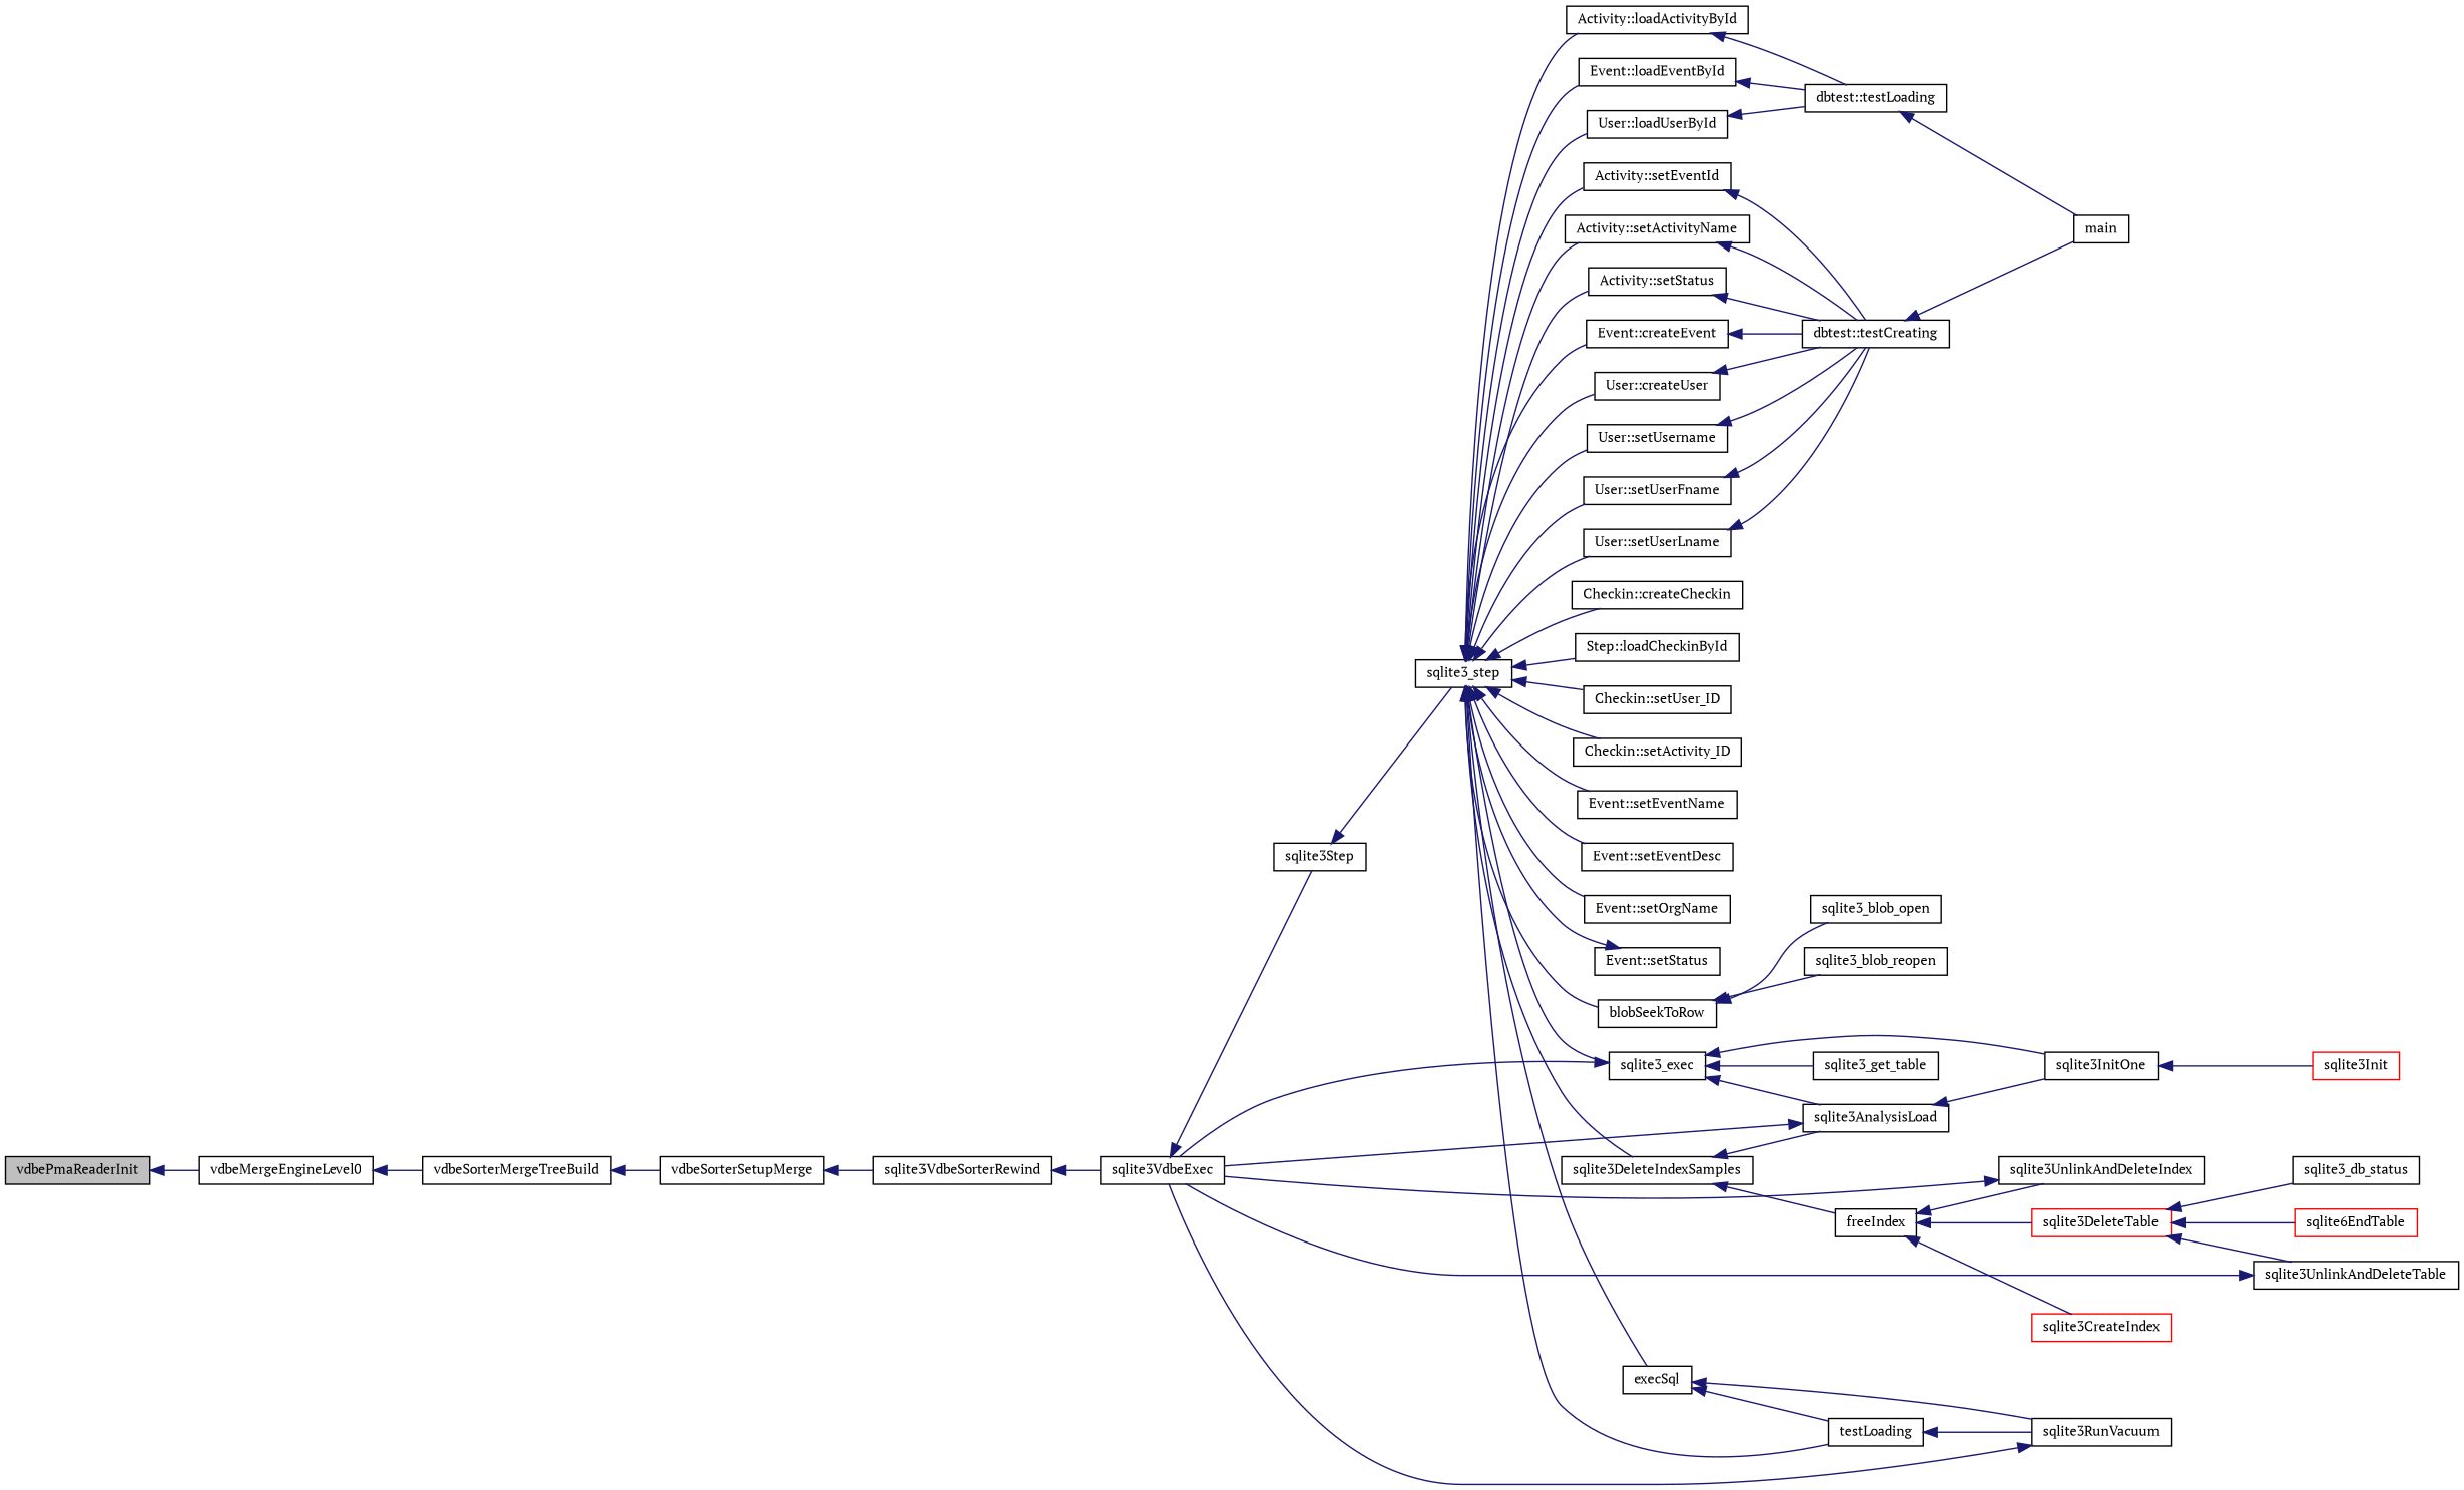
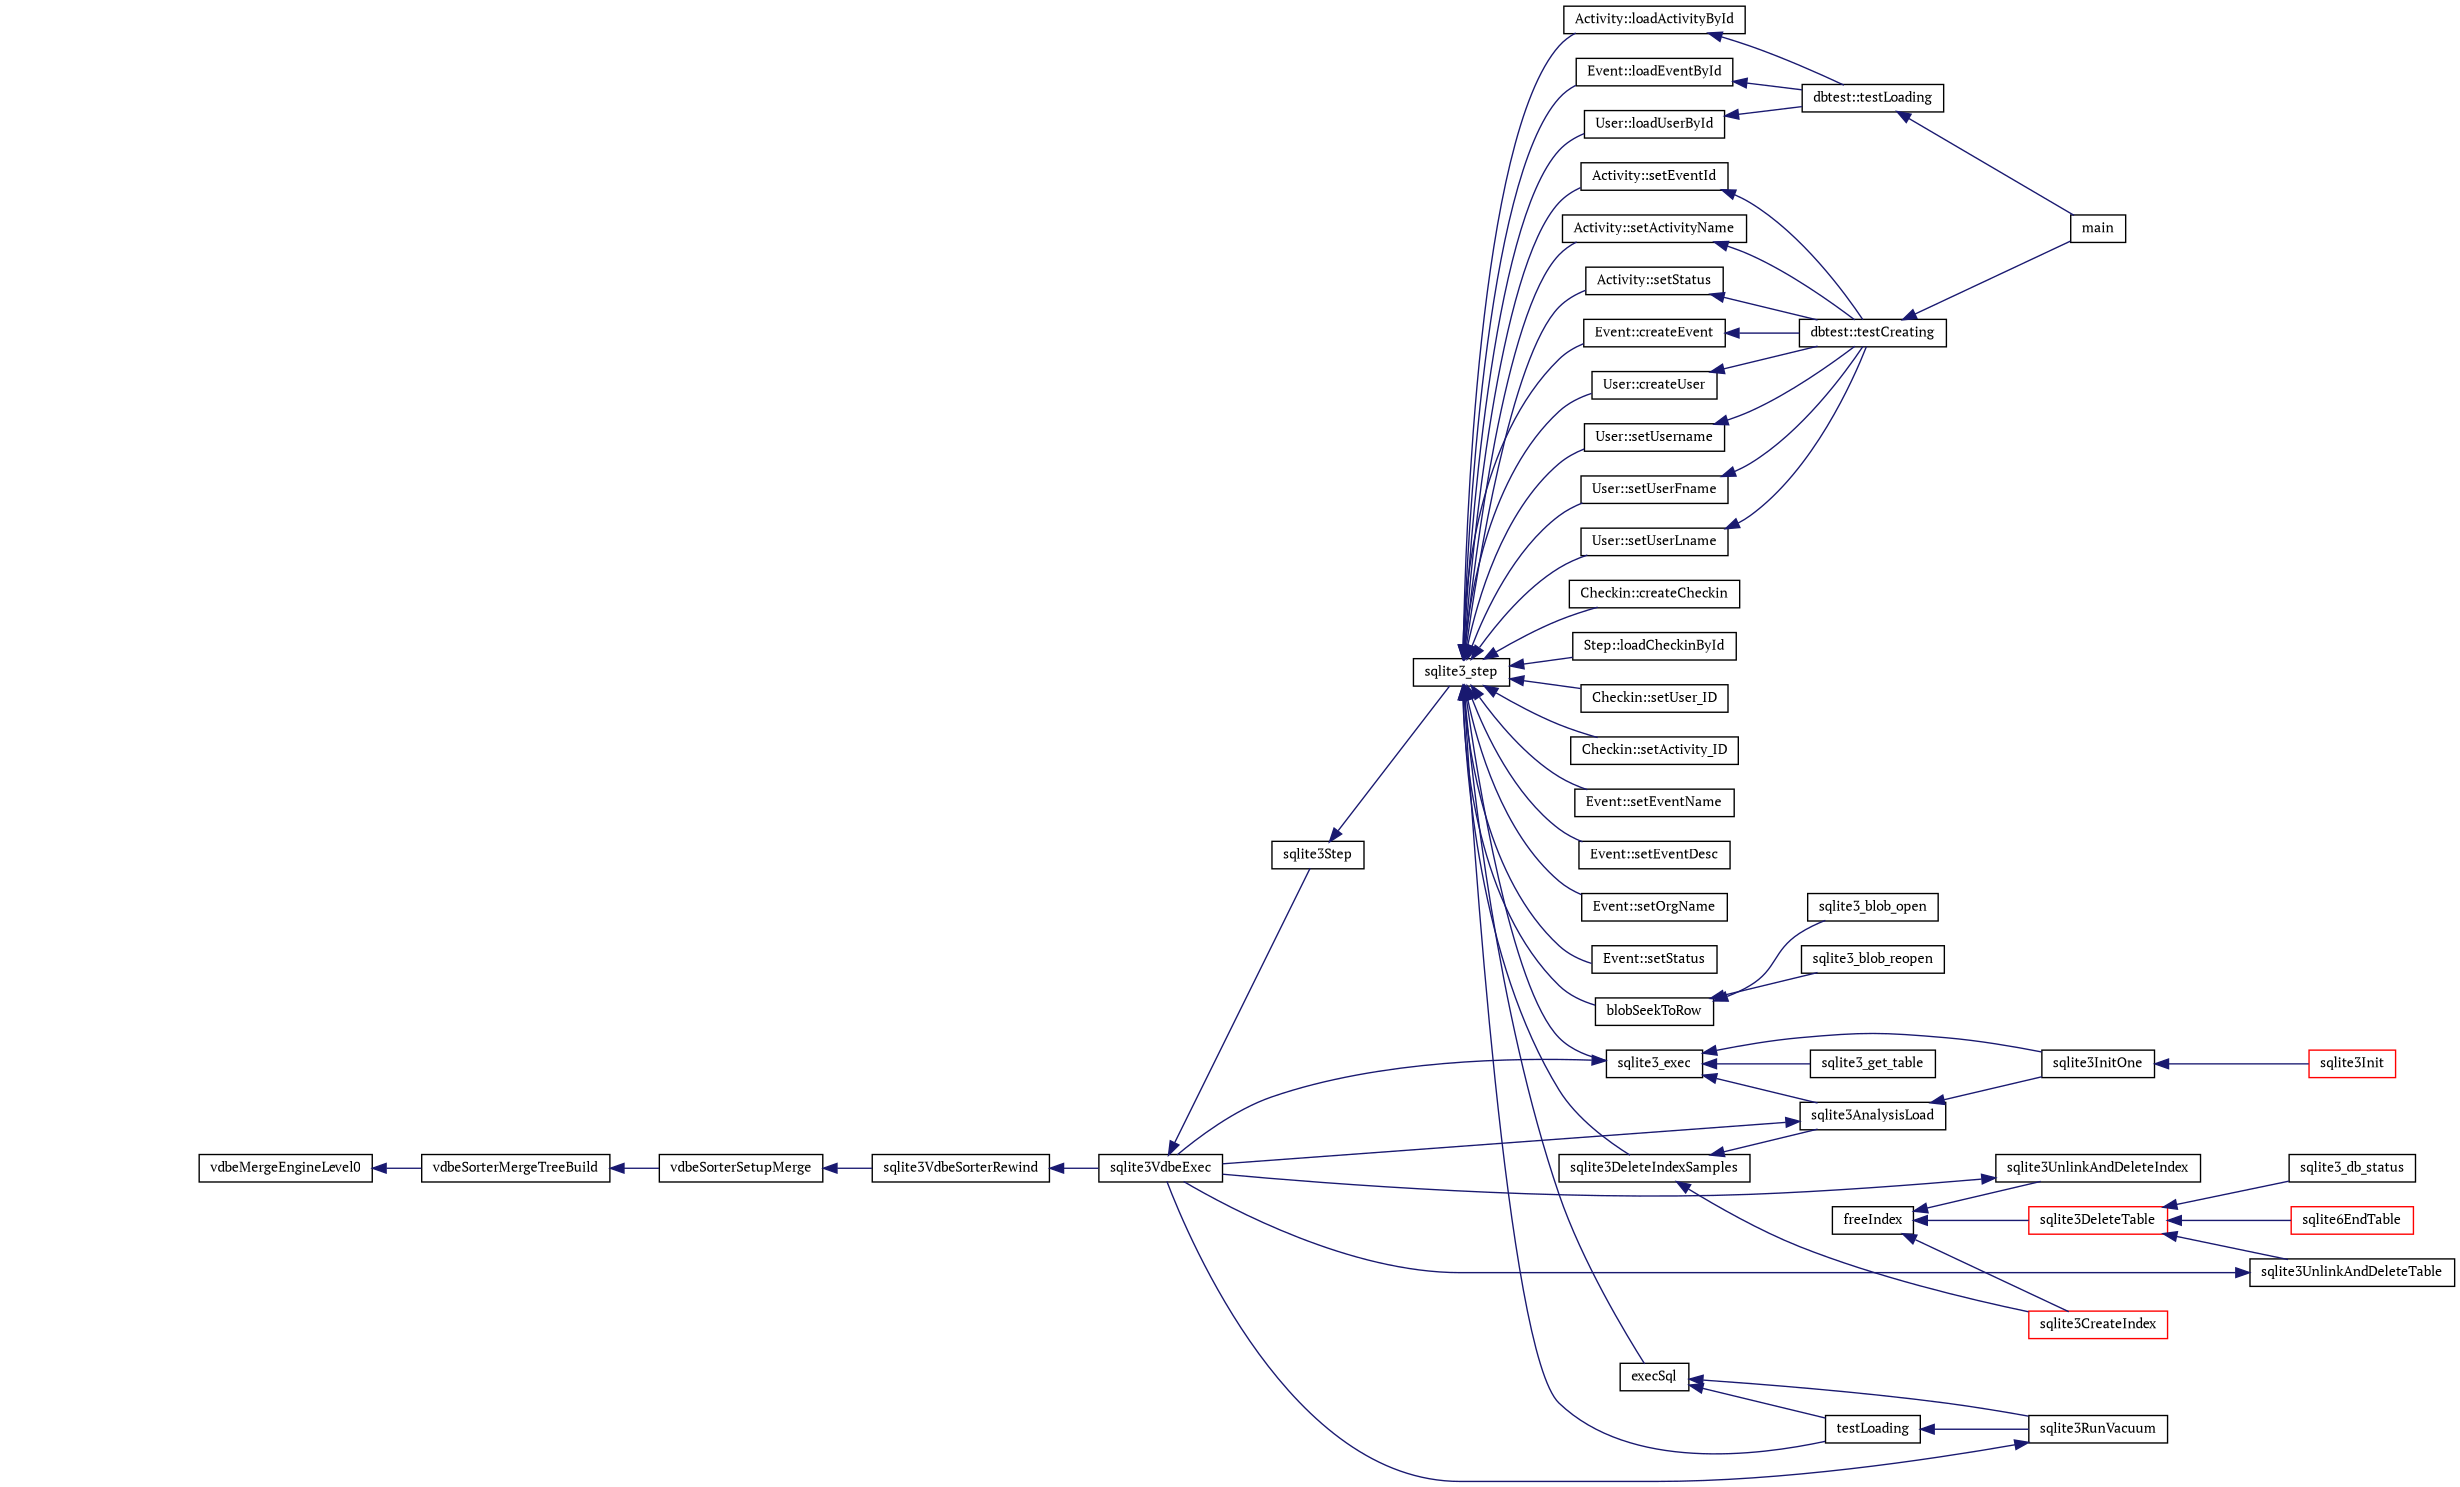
  digraph {
    fontname="PT Serif"
    rankdir=LR
    node [color=black fillcolor=white fontname="PT Serif" fontsize=10 shape=record style=filled]
    edge [color=midnightblue dir=back fontname="PT Serif" fontsize=10 labelfontname=FreeSans labelfontsize=10 style=solid]
-   n1 [fillcolor=grey75 fontcolor=black height=0.2 label=vdbePmaReaderInit width=0.4]
    n2 [height=0.2 label=vdbeMergeEngineLevel0 width=0.4]
    n3 [height=0.2 label=vdbeSorterMergeTreeBuild width=0.4]
    n4 [height=0.2 label=vdbeSorterSetupMerge width=0.4]
    n5 [height=0.2 label=sqlite3VdbeSorterRewind width=0.4]
    n6 [height=0.2 label=sqlite3VdbeExec width=0.4]
    n7 [height=0.2 label=sqlite3Step width=0.4]
    n8 [height=0.2 label=sqlite3_step width=0.4]
    n9 [height=0.2 label="Activity::loadActivityById" width=0.4]
    n10 [height=0.2 label="Activity::setEventId" width=0.4]
    n11 [height=0.2 label="Activity::setActivityName" width=0.4]
    n12 [height=0.2 label="Activity::setStatus" width=0.4]
    n13 [height=0.2 label="Checkin::createCheckin" width=0.4]
    n14 [height=0.2 label="Step::loadCheckinById" width=0.4]
    n15 [height=0.2 label="Checkin::setUser_ID" width=0.4]
    n16 [height=0.2 label="Checkin::setActivity_ID" width=0.4]
    n17 [height=0.2 label="Event::createEvent" width=0.4]
    n18 [height=0.2 label="Event::loadEventById" width=0.4]
    n19 [height=0.2 label="Event::setEventName" width=0.4]
    n20 [height=0.2 label="Event::setEventDesc" width=0.4]
    n21 [height=0.2 label="Event::setOrgName" width=0.4]
    n22 [height=0.2 label="Event::setStatus" width=0.4]
    n23 [height=0.2 label=blobSeekToRow width=0.4]
    n24 [height=0.2 label=sqlite3DeleteIndexSamples width=0.4]
    n25 [height=0.2 label=sqlite3_exec width=0.4]
    n26 [height=0.2 label=execSql width=0.4]
    n27 [height=0.2 label=testLoading width=0.4]
    n28 [height=0.2 label="User::createUser" width=0.4]
    n29 [height=0.2 label="User::loadUserById" width=0.4]
    n30 [height=0.2 label="User::setUsername" width=0.4]
    n31 [height=0.2 label="User::setUserFname" width=0.4]
    n32 [height=0.2 label="User::setUserLname" width=0.4]
    n33 [height=0.2 label="dbtest::testLoading" width=0.4]
    n34 [height=0.2 label="dbtest::testCreating" width=0.4]
    n35 [height=0.2 label=sqlite3_blob_open width=0.4]
    n36 [height=0.2 label=sqlite3_blob_reopen width=0.4]
    n37 [height=0.2 label=sqlite3AnalysisLoad width=0.4]
    n38 [height=0.2 label=freeIndex width=0.4]
    n39 [height=0.2 label=sqlite3InitOne width=0.4]
    n40 [height=0.2 label=sqlite3_get_table width=0.4]
    n41 [height=0.2 label=sqlite3RunVacuum width=0.4]
    n42 [height=0.2 label=main width=0.4]
    n43 [height=0.2 label=sqlite3UnlinkAndDeleteIndex width=0.4]
    n44 [color=red height=0.2 label=sqlite3DeleteTable width=0.4]
    n45 [color=red height=0.2 label=sqlite3CreateIndex width=0.4]
    n46 [color=red height=0.2 label=sqlite3Init width=0.4]
    n47 [height=0.2 label=sqlite3_db_status width=0.4]
    n48 [height=0.2 label=sqlite3UnlinkAndDeleteTable width=0.4]
    n49 [color=red height=0.2 label=sqlite6EndTable width=0.4]
-   n1 -> n2
    n2 -> n3
    n3 -> n4
    n4 -> n5
    n5 -> n6
    n6 -> n7
    n7 -> n8
    n8 -> n9
    n8 -> n10
    n8 -> n11
    n8 -> n12
    n8 -> n13
    n8 -> n14
    n8 -> n15
    n8 -> n16
    n8 -> n17
    n8 -> n18
    n8 -> n19
    n8 -> n20
    n8 -> n21
-   n22 -> n8
+   n8 -> n22
    n8 -> n23
    n8 -> n24
    n8 -> n25
    n8 -> n26
    n8 -> n27
    n8 -> n28
    n8 -> n29
    n8 -> n30
    n8 -> n31
    n8 -> n32
    n9 -> n33
    n10 -> n34
    n11 -> n34
    n12 -> n34
    n17 -> n34
    n18 -> n33
    n23 -> n35
    n23 -> n36
    n24 -> n37
-   n24 -> n38
+   n24 -> n45
    n25 -> n6
    n25 -> n37
    n25 -> n39
    n25 -> n40
    n26 -> n27
    n26 -> n41
    n27 -> n41
    n28 -> n34
    n29 -> n33
    n30 -> n34
    n31 -> n34
    n32 -> n34
    n33 -> n42
    n34 -> n42
    n37 -> n6
    n37 -> n39
    n38 -> n43
    n38 -> n44
    n38 -> n45
    n39 -> n46
    n41 -> n6
    n43 -> n6
    n44 -> n47
    n44 -> n48
    n44 -> n49
    n48 -> n6
  }
